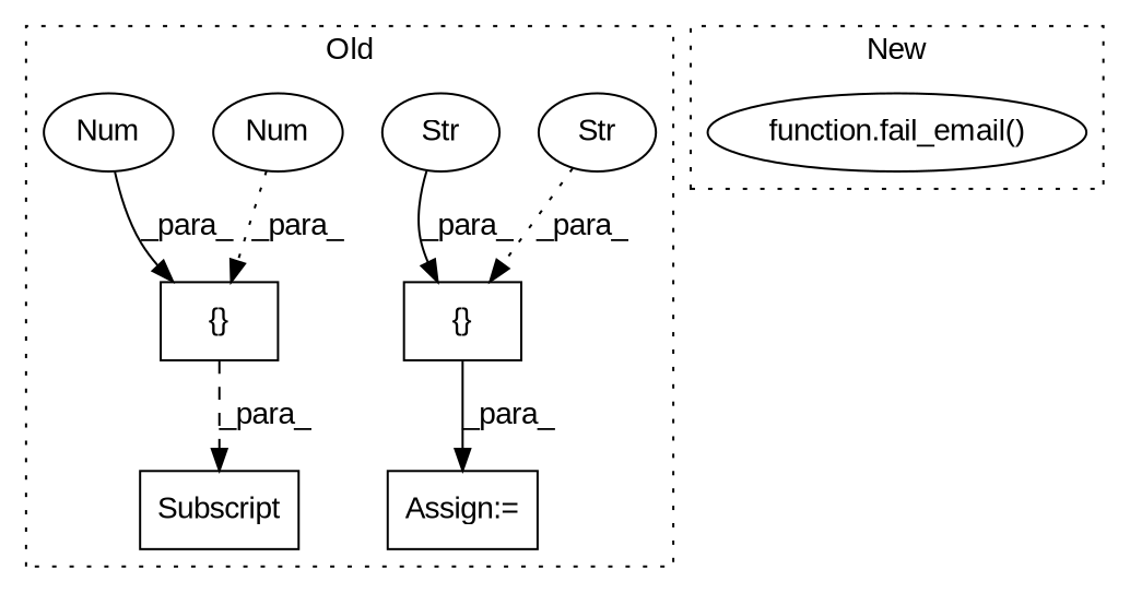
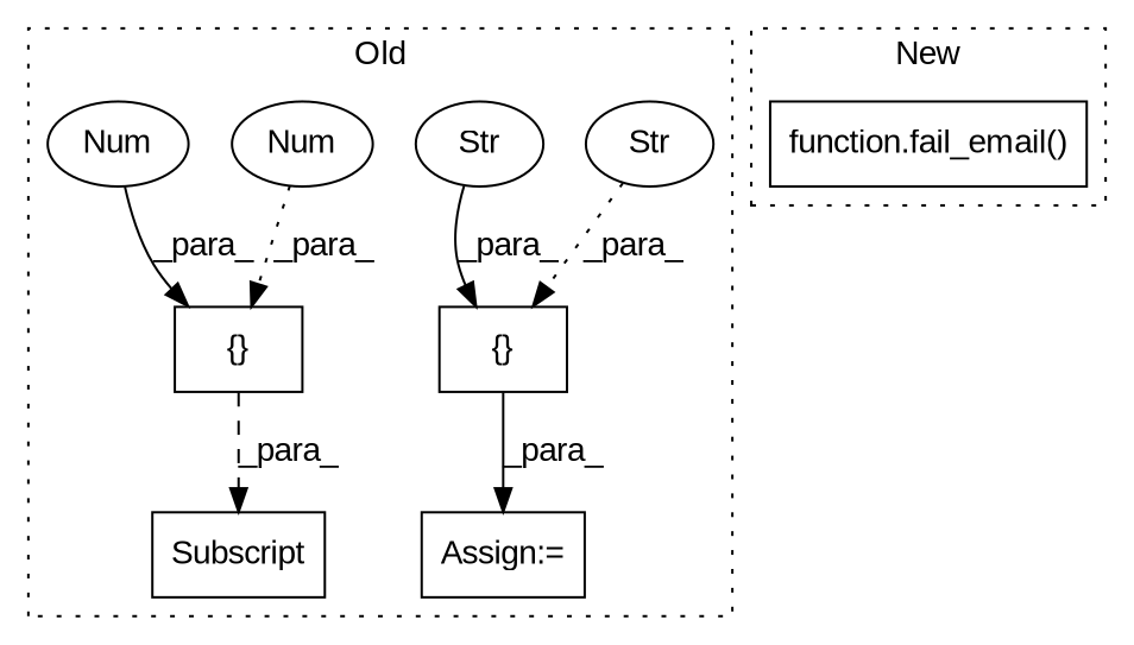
  digraph {
    fontname="Liberation Sans"
    node [a=59 fontname="Liberation Sans" l="1,0" shape=box]
    edge [fontname="Liberation Sans" style=solid]
    n1 [label="{}" s="1575,1580"]
    n2 [a=63 l="23,0" label=Subscript s="1559,0"]
    n3 [label="{}" s="1585,1624"]
    n4 [a=66 l=17 label=Str s=1607 shape=ellipse]
    n5 [a=66 l=19 label=Str s=1586 shape=ellipse]
    n6 [a=76 l=1 label=Num s=1576 shape=ellipse]
    n7 [a=76 l=1 label=Num s=1579 shape=ellipse]
    n8 [a=68 l=3 label="Assign:=" s=1582]
-   n9 [a=75 l="11,1" label="function.fail_email()" s="1833,1846" shape=ellipse]
+   n9 [a=75 l="11,1" label="function.fail_email()" s="1833,1846"]
    subgraph cluster_1 {
      label=Old
      style=dotted
      n1
      n2
      n3
      n4
      n5
      n6
      n7
      n8
    }
    subgraph cluster_2 {
      label=New
      style=dotted
      n9
    }
    n1 -> n2 [label=_para_ style=dashed]
    n3 -> n8 [label=_para_]
    n4 -> n3 [label=_para_ style=dotted]
    n5 -> n3 [label=_para_]
    n6 -> n1 [label=_para_ style=dotted]
    n7 -> n1 [label=_para_]
  }
